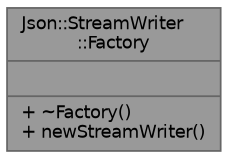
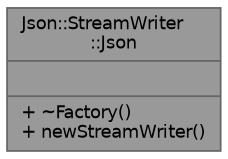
  digraph {
-   n1 [color=gray40 fillcolor=grey60 fontcolor=black fontname=Helvetica fontsize=10 height=0.2 label="{Json::StreamWriter\l::Factory\n||+ ~Factory()\l+ newStreamWriter()\l}" shape=record style=filled width=0.4]
+   n1 [color=gray40 fillcolor=grey60 fontcolor=black fontname=Helvetica fontsize=10 height=0.2 label="{Json::StreamWriter\l::Json\n||+ ~Factory()\l+ newStreamWriter()\l}" shape=record style=filled width=0.4]
  }
